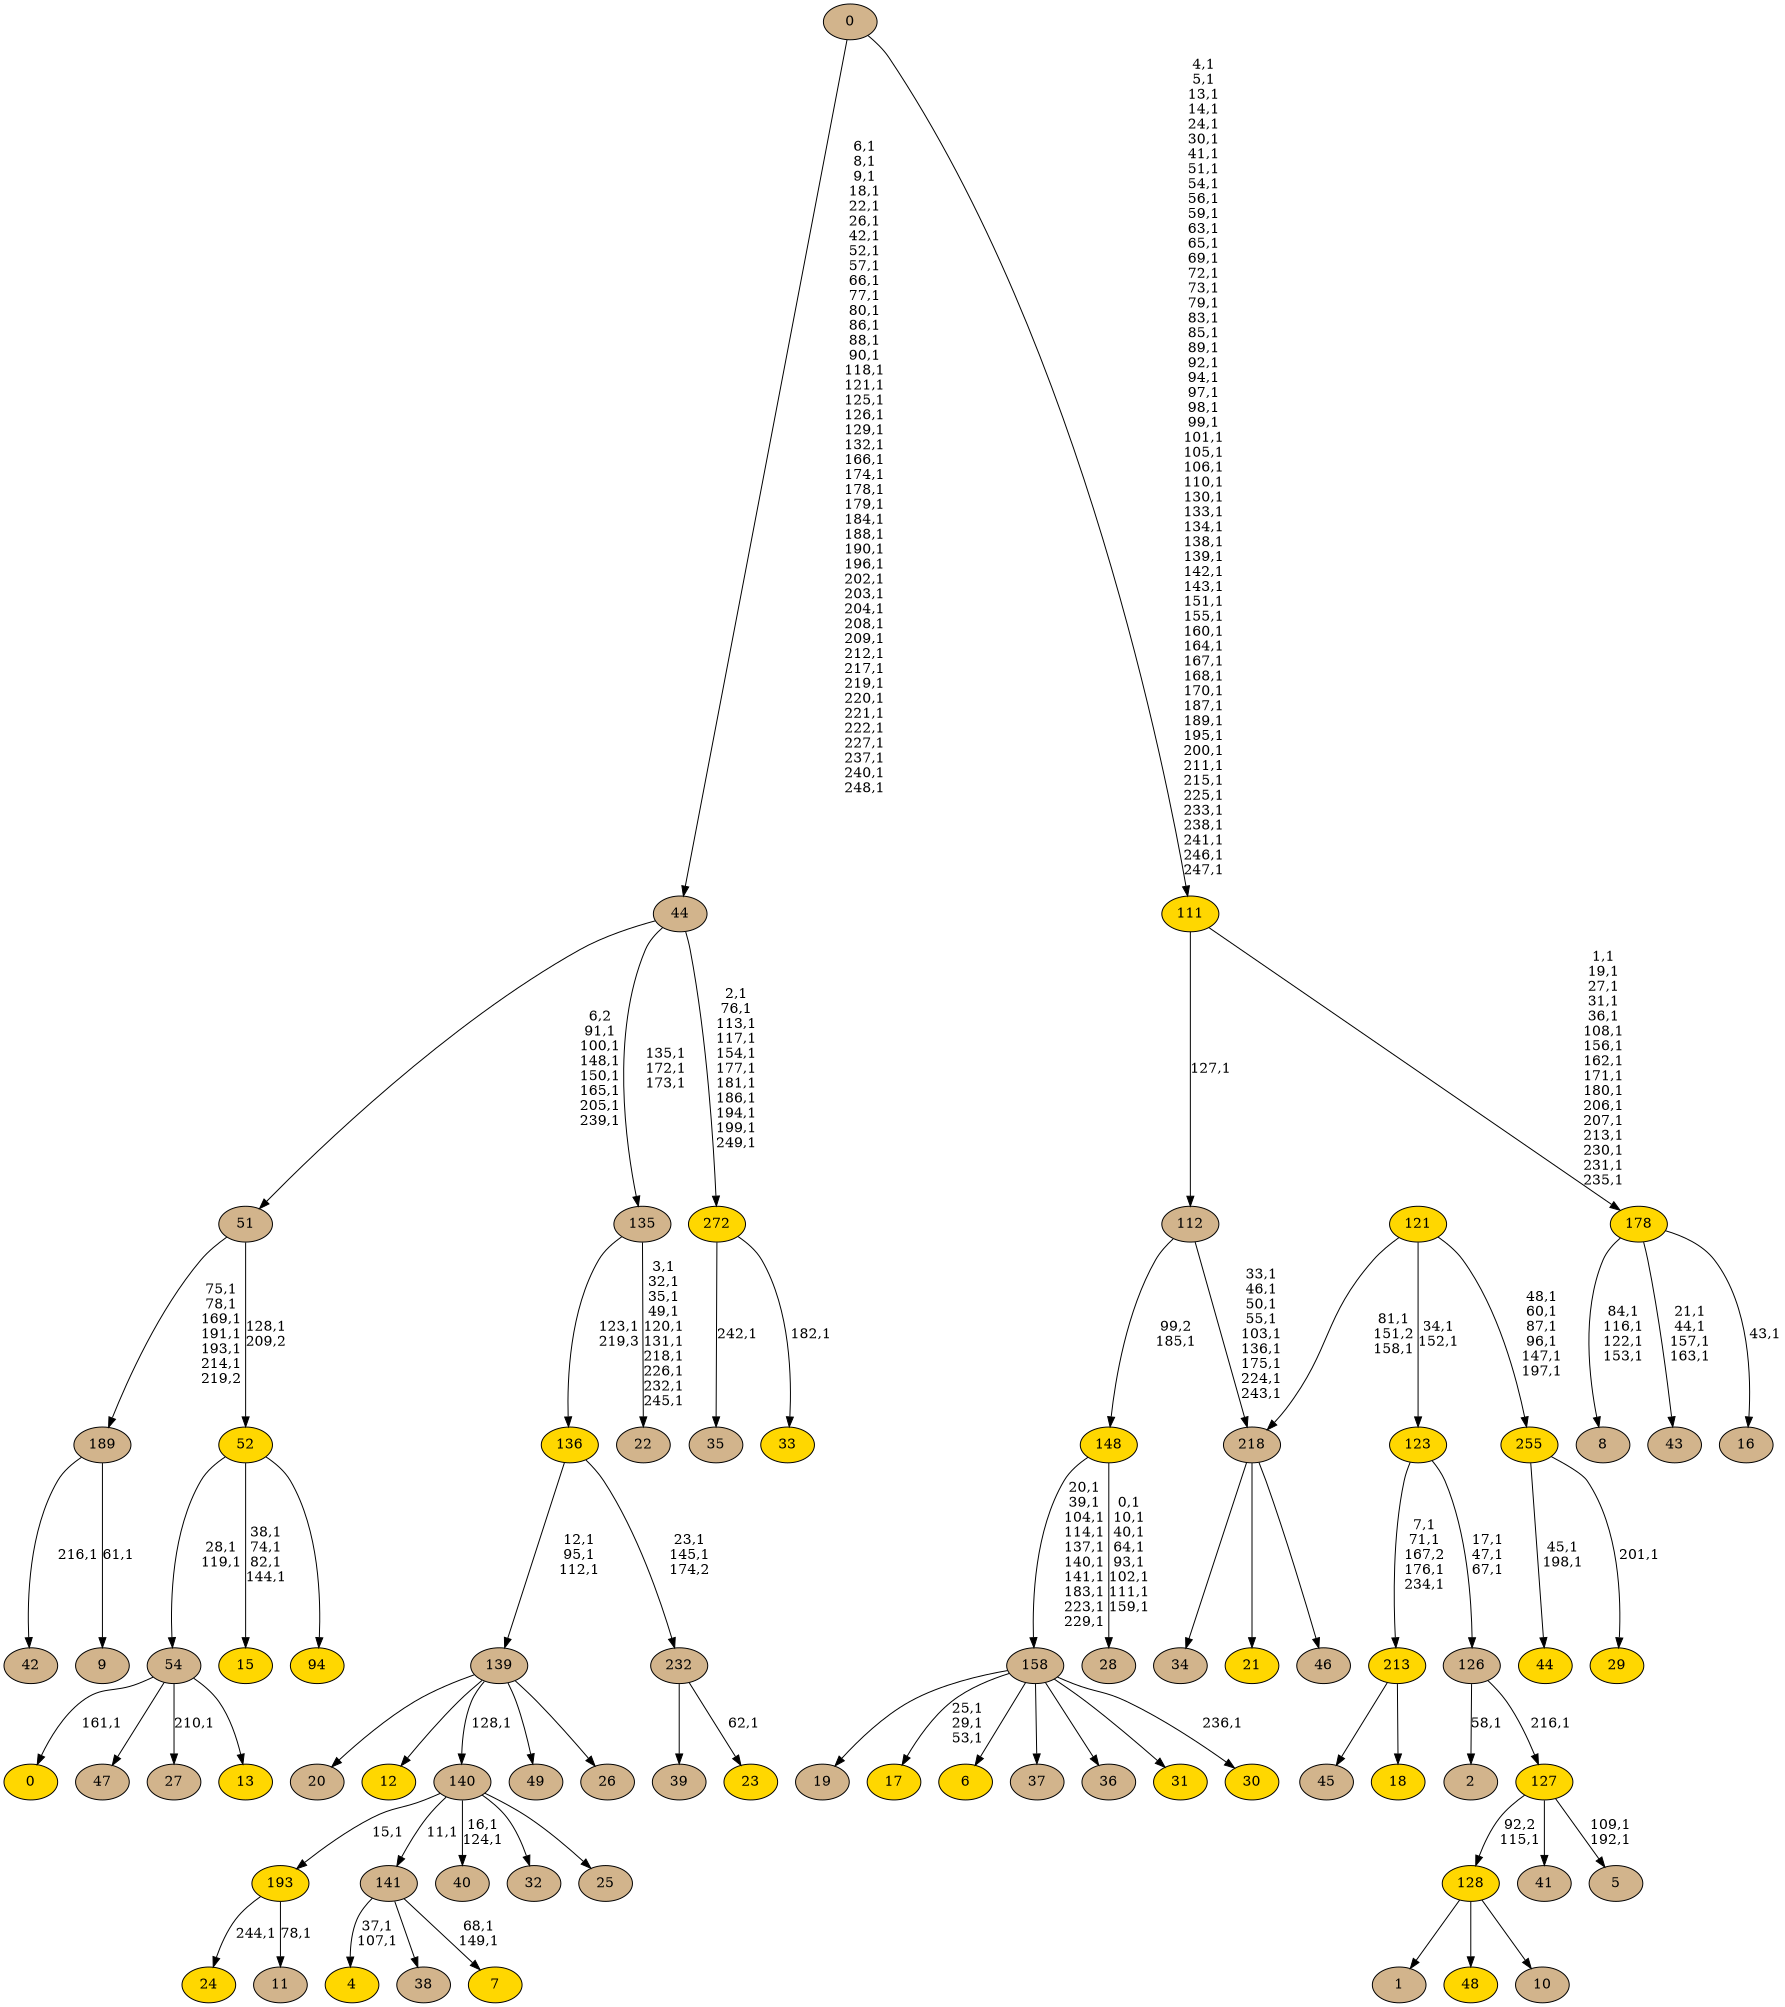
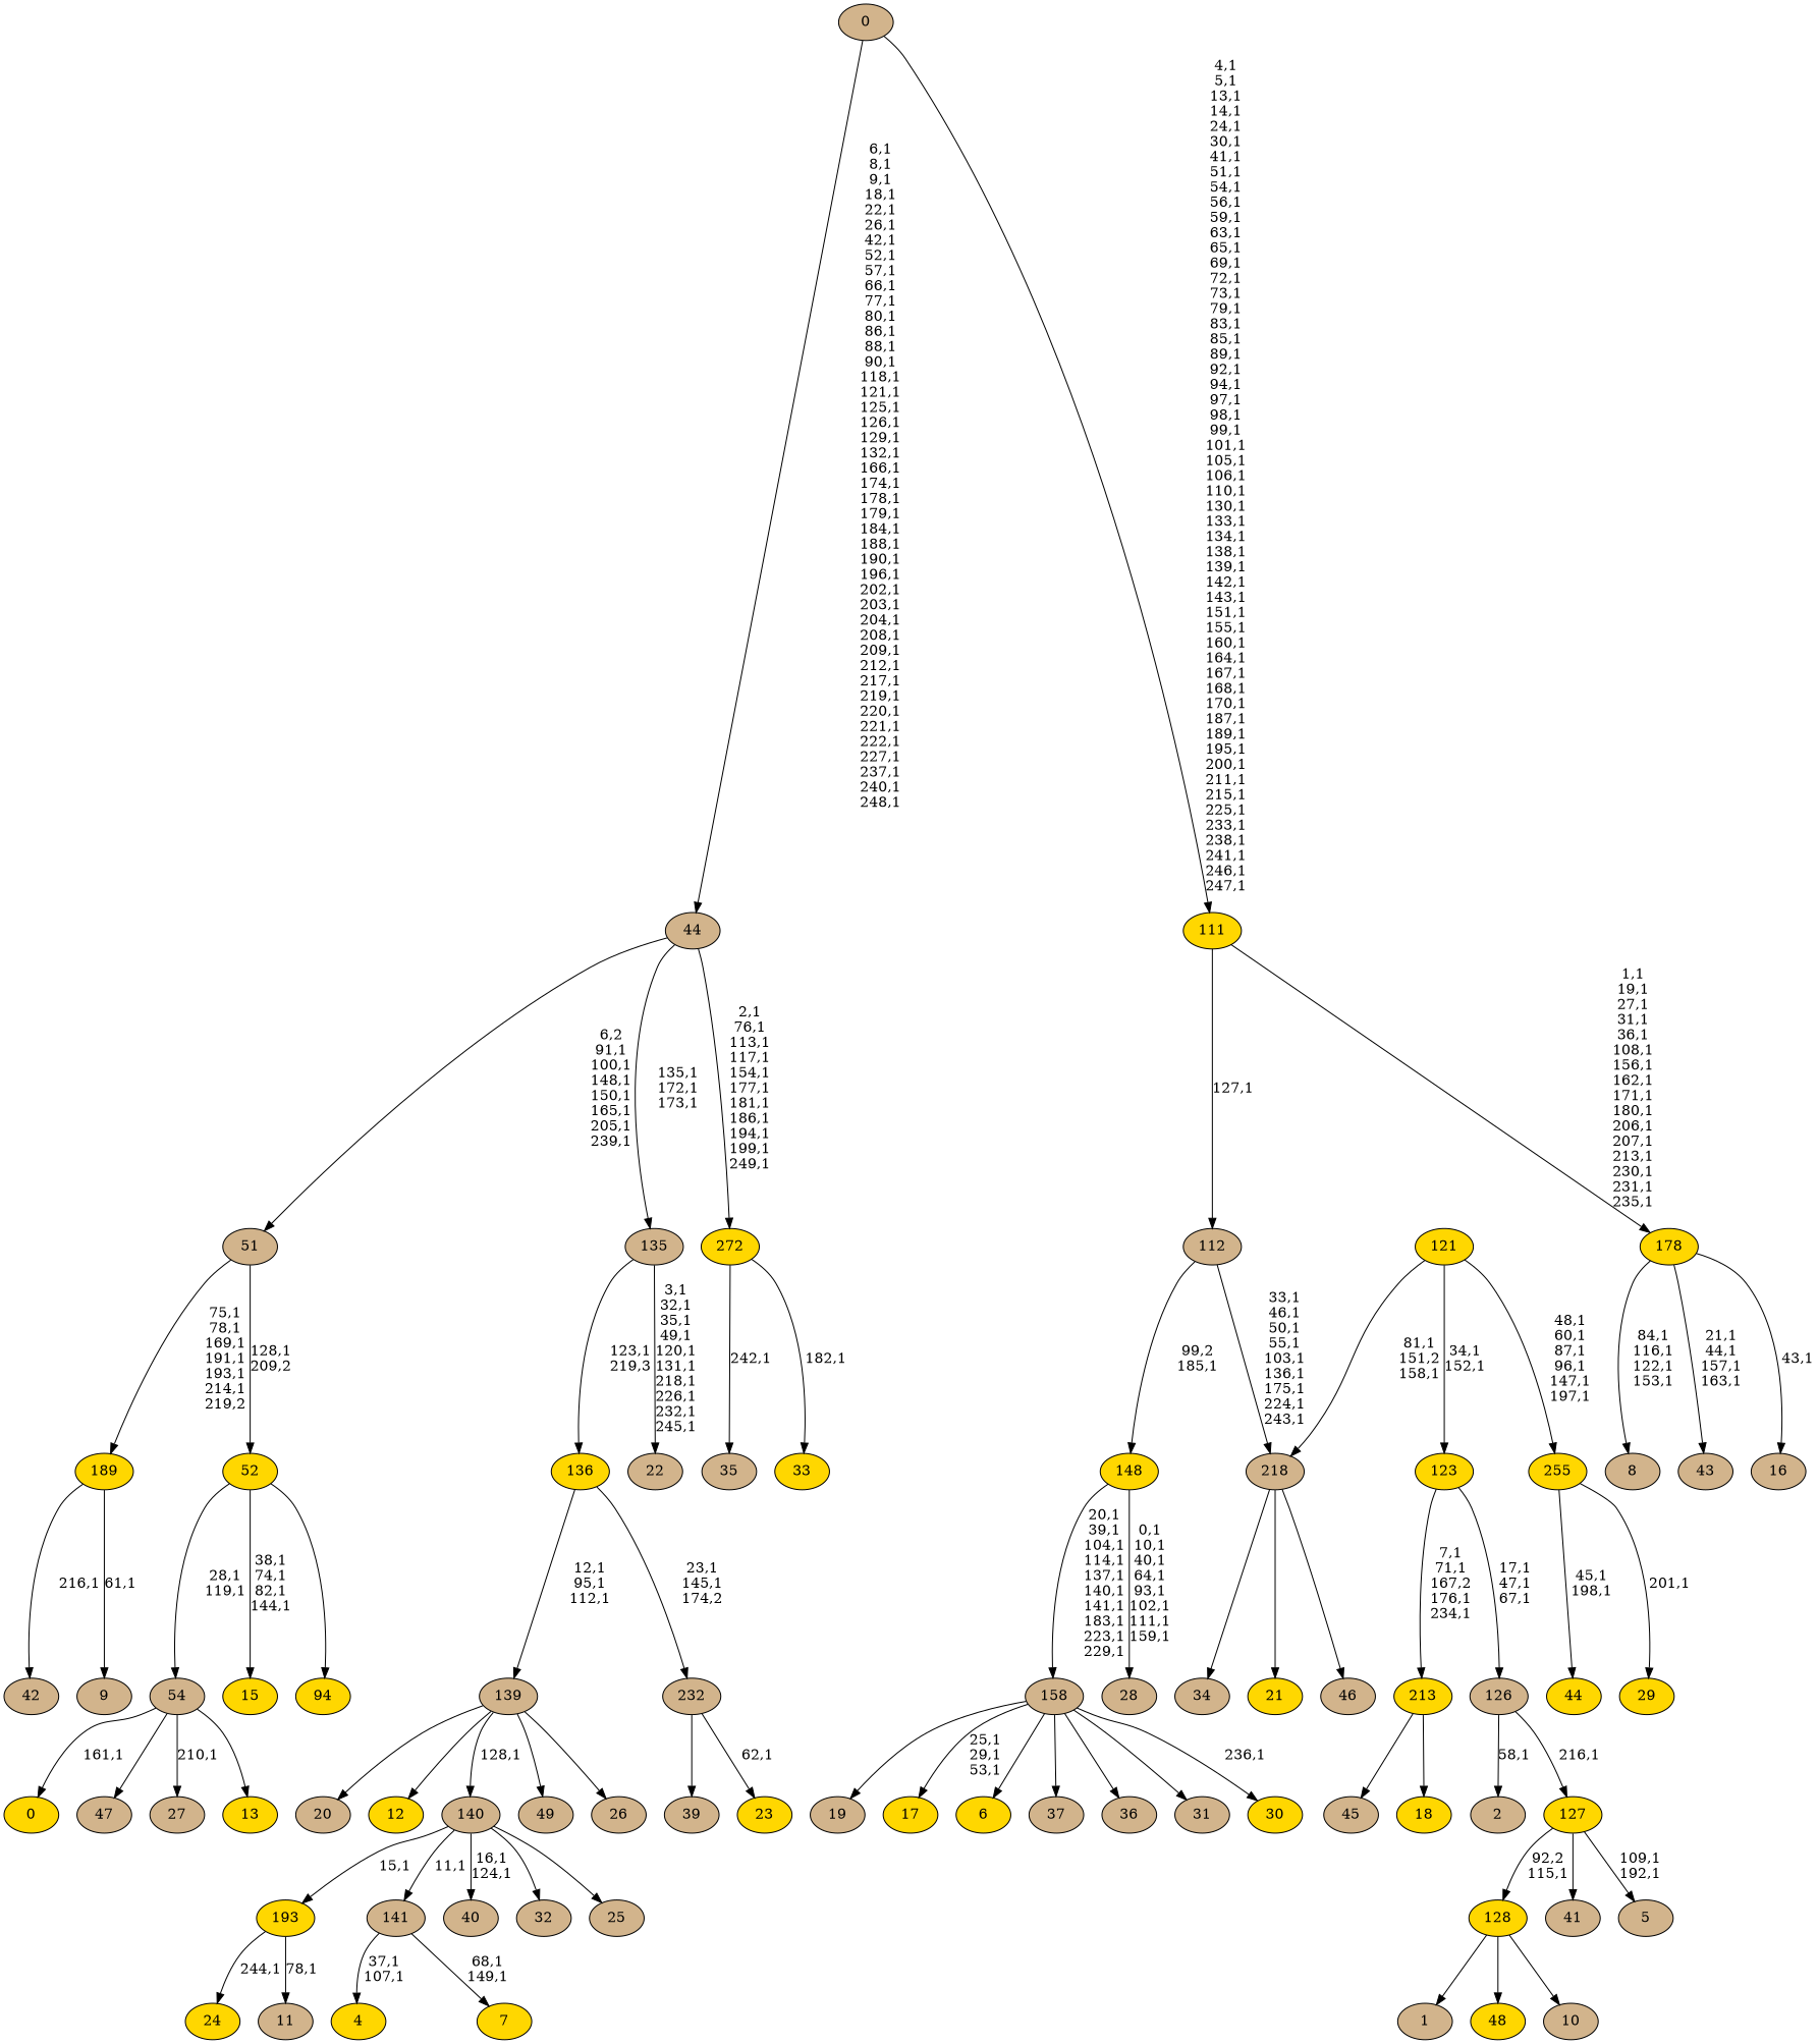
  digraph {
    node [fillcolor=tan style=filled]
    n1 [label=49]
    n2 [fillcolor=gold label=48]
    n3 [label=47]
    n4 [label=46]
    n5 [label=45]
    n6 [fillcolor=gold label=44]
    n7 [label=43]
    n8 [label=42]
    n9 [label=41]
    n10 [label=40]
    n11 [label=39]
-   n12 [label=38]
    n13 [label=37]
    n14 [label=36]
    n15 [label=35]
    n16 [label=34]
    n17 [fillcolor=gold label=33]
    272 [fillcolor=gold]
    n19 [label=32]
-   n20 [fillcolor=gold label=31]
+   n20 [label=31]
    n21 [fillcolor=gold label=30]
    n22 [fillcolor=gold label=29]
    255 [fillcolor=gold]
    n24 [label=28]
    n25 [label=27]
    n26 [label=26]
    n27 [label=25]
    n28 [fillcolor=gold label=24]
    n29 [fillcolor=gold label=23]
    232
    n31 [label=22]
    n32 [fillcolor=gold label=21]
    218
    n34 [label=20]
    n35 [label=19]
    n36 [fillcolor=gold label=18]
    213 [fillcolor=gold]
    n38 [fillcolor=gold label=17]
    n39 [label=16]
    n40 [fillcolor=gold label=15]
    n41 [fillcolor=gold label=94]
    n42 [fillcolor=gold label=13]
    n43 [fillcolor=gold label=12]
    n44 [label=11]
    193 [fillcolor=gold]
    n46 [label=10]
    n47 [label=9]
-   189
+   189 [fillcolor=gold]
    n49 [label=8]
    178 [fillcolor=gold]
    n51 [fillcolor=gold label=7]
    n52 [fillcolor=gold label=6]
    158
    148 [fillcolor=gold]
    n55 [label=5]
    n56 [fillcolor=gold label=4]
    141
    140
    139
    136 [fillcolor=gold]
    135
    n62 [label=2]
    n63 [label=1]
    128 [fillcolor=gold]
    127 [fillcolor=gold]
    126
    123 [fillcolor=gold]
    121 [fillcolor=gold]
    112
    111 [fillcolor=gold]
    n71 [fillcolor=gold label=0]
    54
    52 [fillcolor=gold]
    51
    44
    0
    272 -> n15 [label="242,1"]
    272 -> n17 [label="182,1"]
    255 -> n6 [label="45,1\n198,1"]
    255 -> n22 [label="201,1"]
    232 -> n11
    232 -> n29 [label="62,1"]
    218 -> n4
    218 -> n16
    218 -> n32
    213 -> n5
    213 -> n36
    193 -> n28 [label="244,1"]
    193 -> n44 [label="78,1"]
    189 -> n8 [label="216,1"]
    189 -> n47 [label="61,1"]
    178 -> n7 [label="21,1\n44,1\n157,1\n163,1"]
    178 -> n39 [label="43,1"]
    178 -> n49 [label="84,1\n116,1\n122,1\n153,1"]
    158 -> n13
    158 -> n14
    158 -> n20
    158 -> n21 [label="236,1"]
    158 -> n35
    158 -> n38 [label="25,1\n29,1\n53,1"]
    158 -> n52
    148 -> n24 [label="0,1\n10,1\n40,1\n64,1\n93,1\n102,1\n111,1\n159,1"]
    148 -> 158 [label="20,1\n39,1\n104,1\n114,1\n137,1\n140,1\n141,1\n183,1\n223,1\n229,1"]
-   141 -> n12
    141 -> n51 [label="68,1\n149,1"]
    141 -> n56 [label="37,1\n107,1"]
    140 -> n10 [label="16,1\n124,1"]
    140 -> n19
    140 -> n27
    140 -> 193 [label="15,1"]
    140 -> 141 [label="11,1"]
    139 -> n1
    139 -> n26
    139 -> n34
    139 -> n43
    139 -> 140 [label="128,1"]
    136 -> 232 [label="23,1\n145,1\n174,2"]
    136 -> 139 [label="12,1\n95,1\n112,1"]
    135 -> n31 [label="3,1\n32,1\n35,1\n49,1\n120,1\n131,1\n218,1\n226,1\n232,1\n245,1"]
    135 -> 136 [label="123,1\n219,3"]
    128 -> n2
    128 -> n46
    128 -> n63
    127 -> n9
    127 -> n55 [label="109,1\n192,1"]
    127 -> 128 [label="92,2\n115,1"]
    126 -> n62 [label="58,1"]
    126 -> 127 [label="216,1"]
    123 -> 213 [label="7,1\n71,1\n167,2\n176,1\n234,1"]
    123 -> 126 [label="17,1\n47,1\n67,1"]
    121 -> 255 [label="48,1\n60,1\n87,1\n96,1\n147,1\n197,1"]
    121 -> 218 [label="81,1\n151,2\n158,1"]
    121 -> 123 [label="34,1\n152,1"]
    112 -> 218 [label="33,1\n46,1\n50,1\n55,1\n103,1\n136,1\n175,1\n224,1\n243,1"]
    112 -> 148 [label="99,2\n185,1"]
    111 -> 178 [label="1,1\n19,1\n27,1\n31,1\n36,1\n108,1\n156,1\n162,1\n171,1\n180,1\n206,1\n207,1\n213,1\n230,1\n231,1\n235,1"]
    111 -> 112 [label="127,1"]
    54 -> n3
    54 -> n25 [label="210,1"]
    54 -> n42
    54 -> n71 [label="161,1"]
    52 -> n40 [label="38,1\n74,1\n82,1\n144,1"]
    52 -> n41
    52 -> 54 [label="28,1\n119,1"]
    51 -> 189 [label="75,1\n78,1\n169,1\n191,1\n193,1\n214,1\n219,2"]
    51 -> 52 [label="128,1\n209,2"]
    44 -> 272 [label="2,1\n76,1\n113,1\n117,1\n154,1\n177,1\n181,1\n186,1\n194,1\n199,1\n249,1"]
    44 -> 135 [label="135,1\n172,1\n173,1"]
    44 -> 51 [label="6,2\n91,1\n100,1\n148,1\n150,1\n165,1\n205,1\n239,1"]
    0 -> 111 [label="4,1\n5,1\n13,1\n14,1\n24,1\n30,1\n41,1\n51,1\n54,1\n56,1\n59,1\n63,1\n65,1\n69,1\n72,1\n73,1\n79,1\n83,1\n85,1\n89,1\n92,1\n94,1\n97,1\n98,1\n99,1\n101,1\n105,1\n106,1\n110,1\n130,1\n133,1\n134,1\n138,1\n139,1\n142,1\n143,1\n151,1\n155,1\n160,1\n164,1\n167,1\n168,1\n170,1\n187,1\n189,1\n195,1\n200,1\n211,1\n215,1\n225,1\n233,1\n238,1\n241,1\n246,1\n247,1"]
    0 -> 44 [label="6,1\n8,1\n9,1\n18,1\n22,1\n26,1\n42,1\n52,1\n57,1\n66,1\n77,1\n80,1\n86,1\n88,1\n90,1\n118,1\n121,1\n125,1\n126,1\n129,1\n132,1\n166,1\n174,1\n178,1\n179,1\n184,1\n188,1\n190,1\n196,1\n202,1\n203,1\n204,1\n208,1\n209,1\n212,1\n217,1\n219,1\n220,1\n221,1\n222,1\n227,1\n237,1\n240,1\n248,1"]
  }
